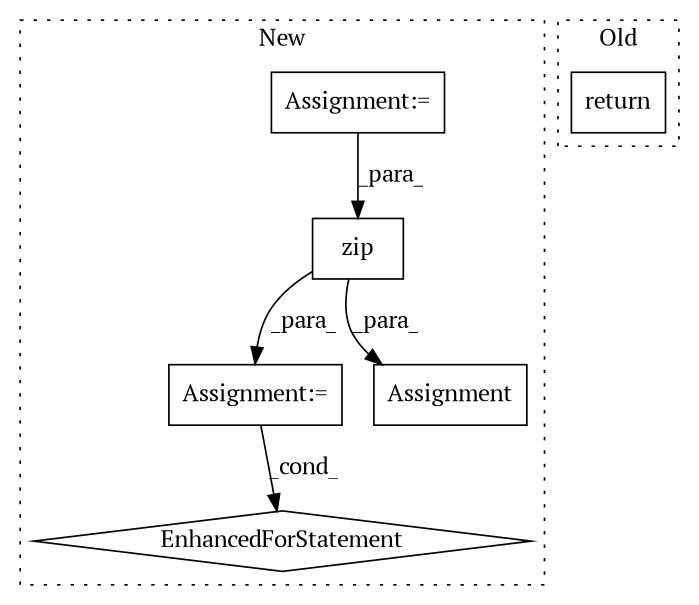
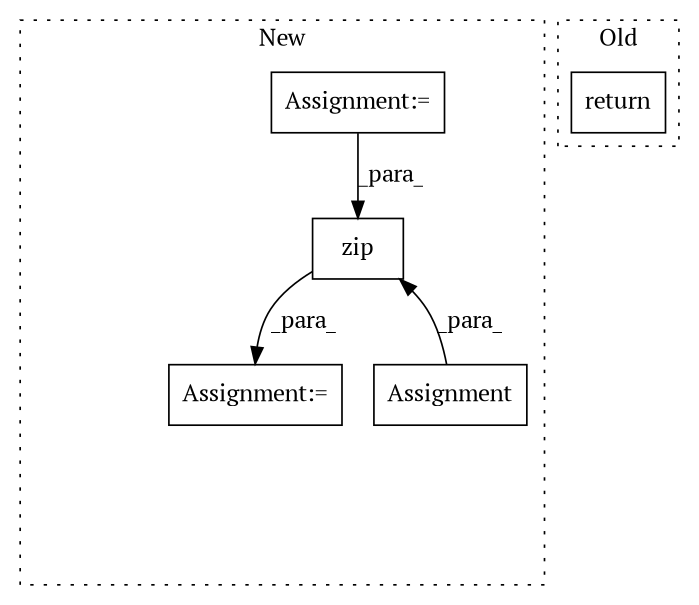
  digraph {
    fontname="PT Serif"
    node [a=7 fontname="PT Serif" l="63,2" s="1235,1345" shape=box]
    edge [fontname="PT Serif"]
    n1 [a=32 l="4,1" label=zip s="1327,1343"]
    n2 [label="Assignment:="]
    n3 [l=5 label="Assignment:=" s=1050]
    n4 [a=22 l=6 label=Assignment s=1337]
-   n5 [a=70 label=EnhancedForStatement shape=diamond]
    n6 [a=41 l=7 label=return s=984]
    subgraph cluster_1 {
      label=New
      style=dotted
      n1
      n2
      n3
      n4
-     n5
    }
    subgraph cluster_2 {
      label=Old
      style=dotted
      n6
    }
    n1 -> n2 [label=_para_]
-   n2 -> n5 [label=_cond_]
    n3 -> n1 [label=_para_]
-   n1 -> n4 [label=_para_]
+   n4 -> n1 [label=_para_]
  }
